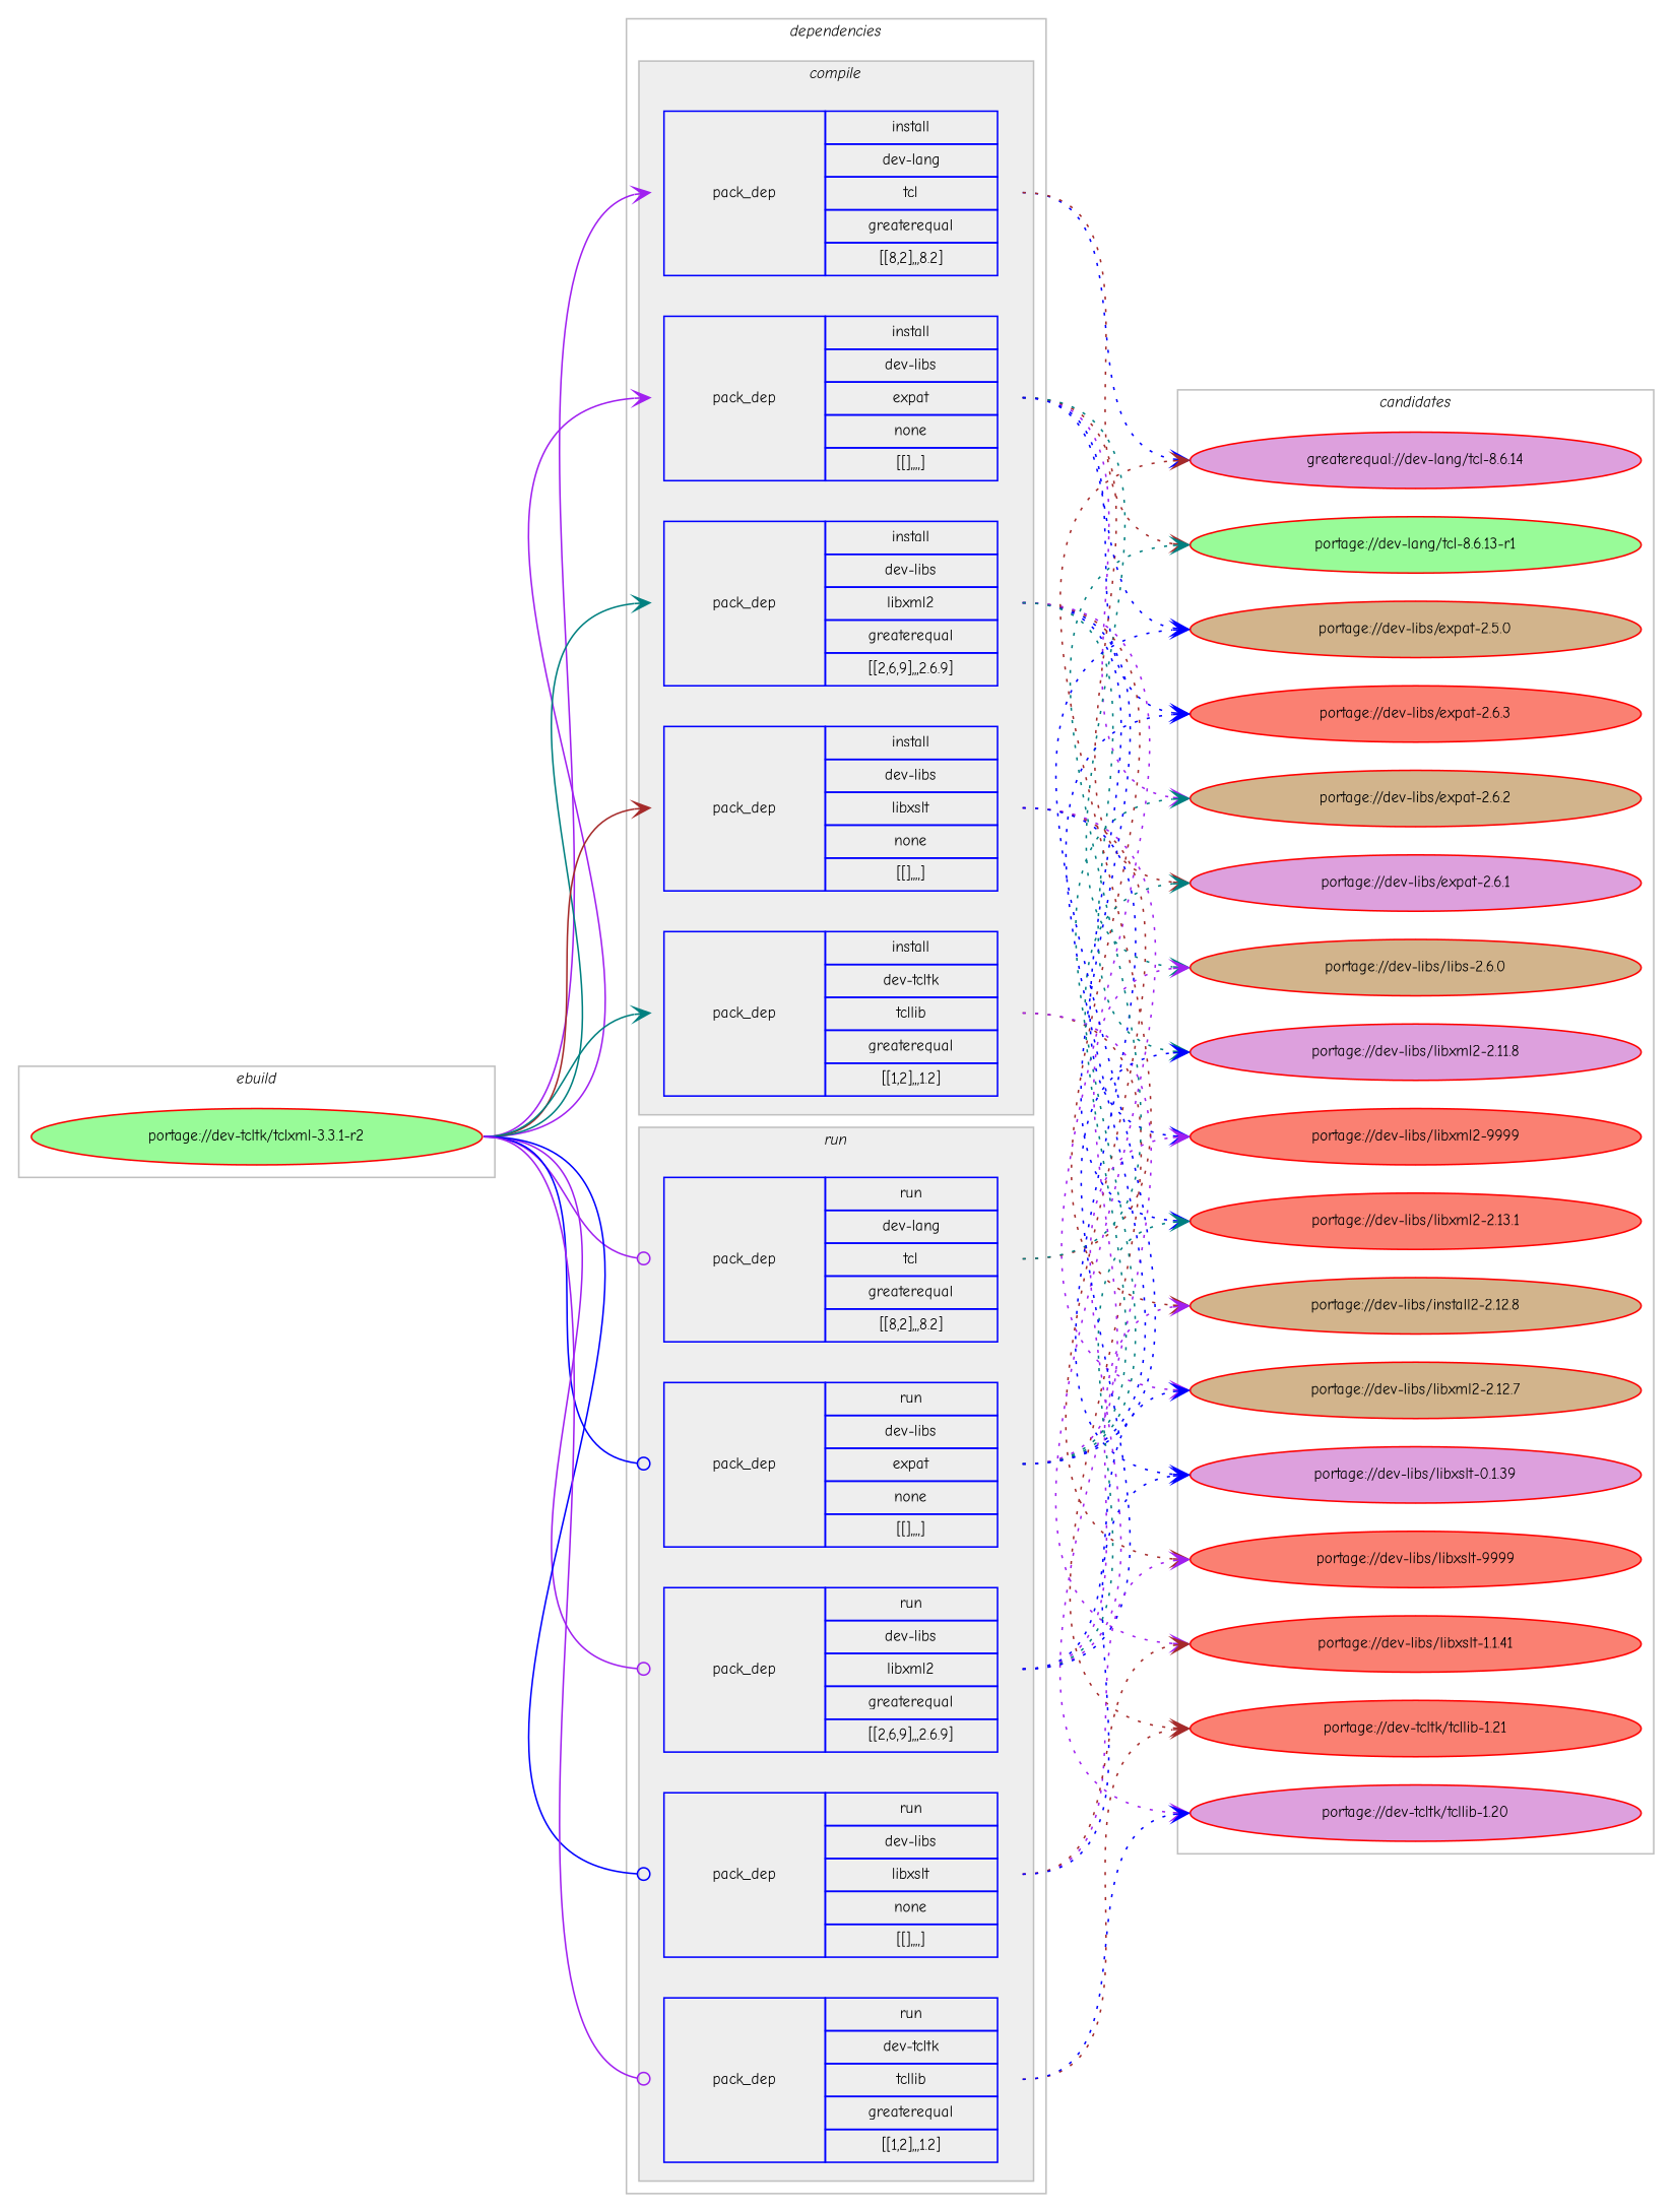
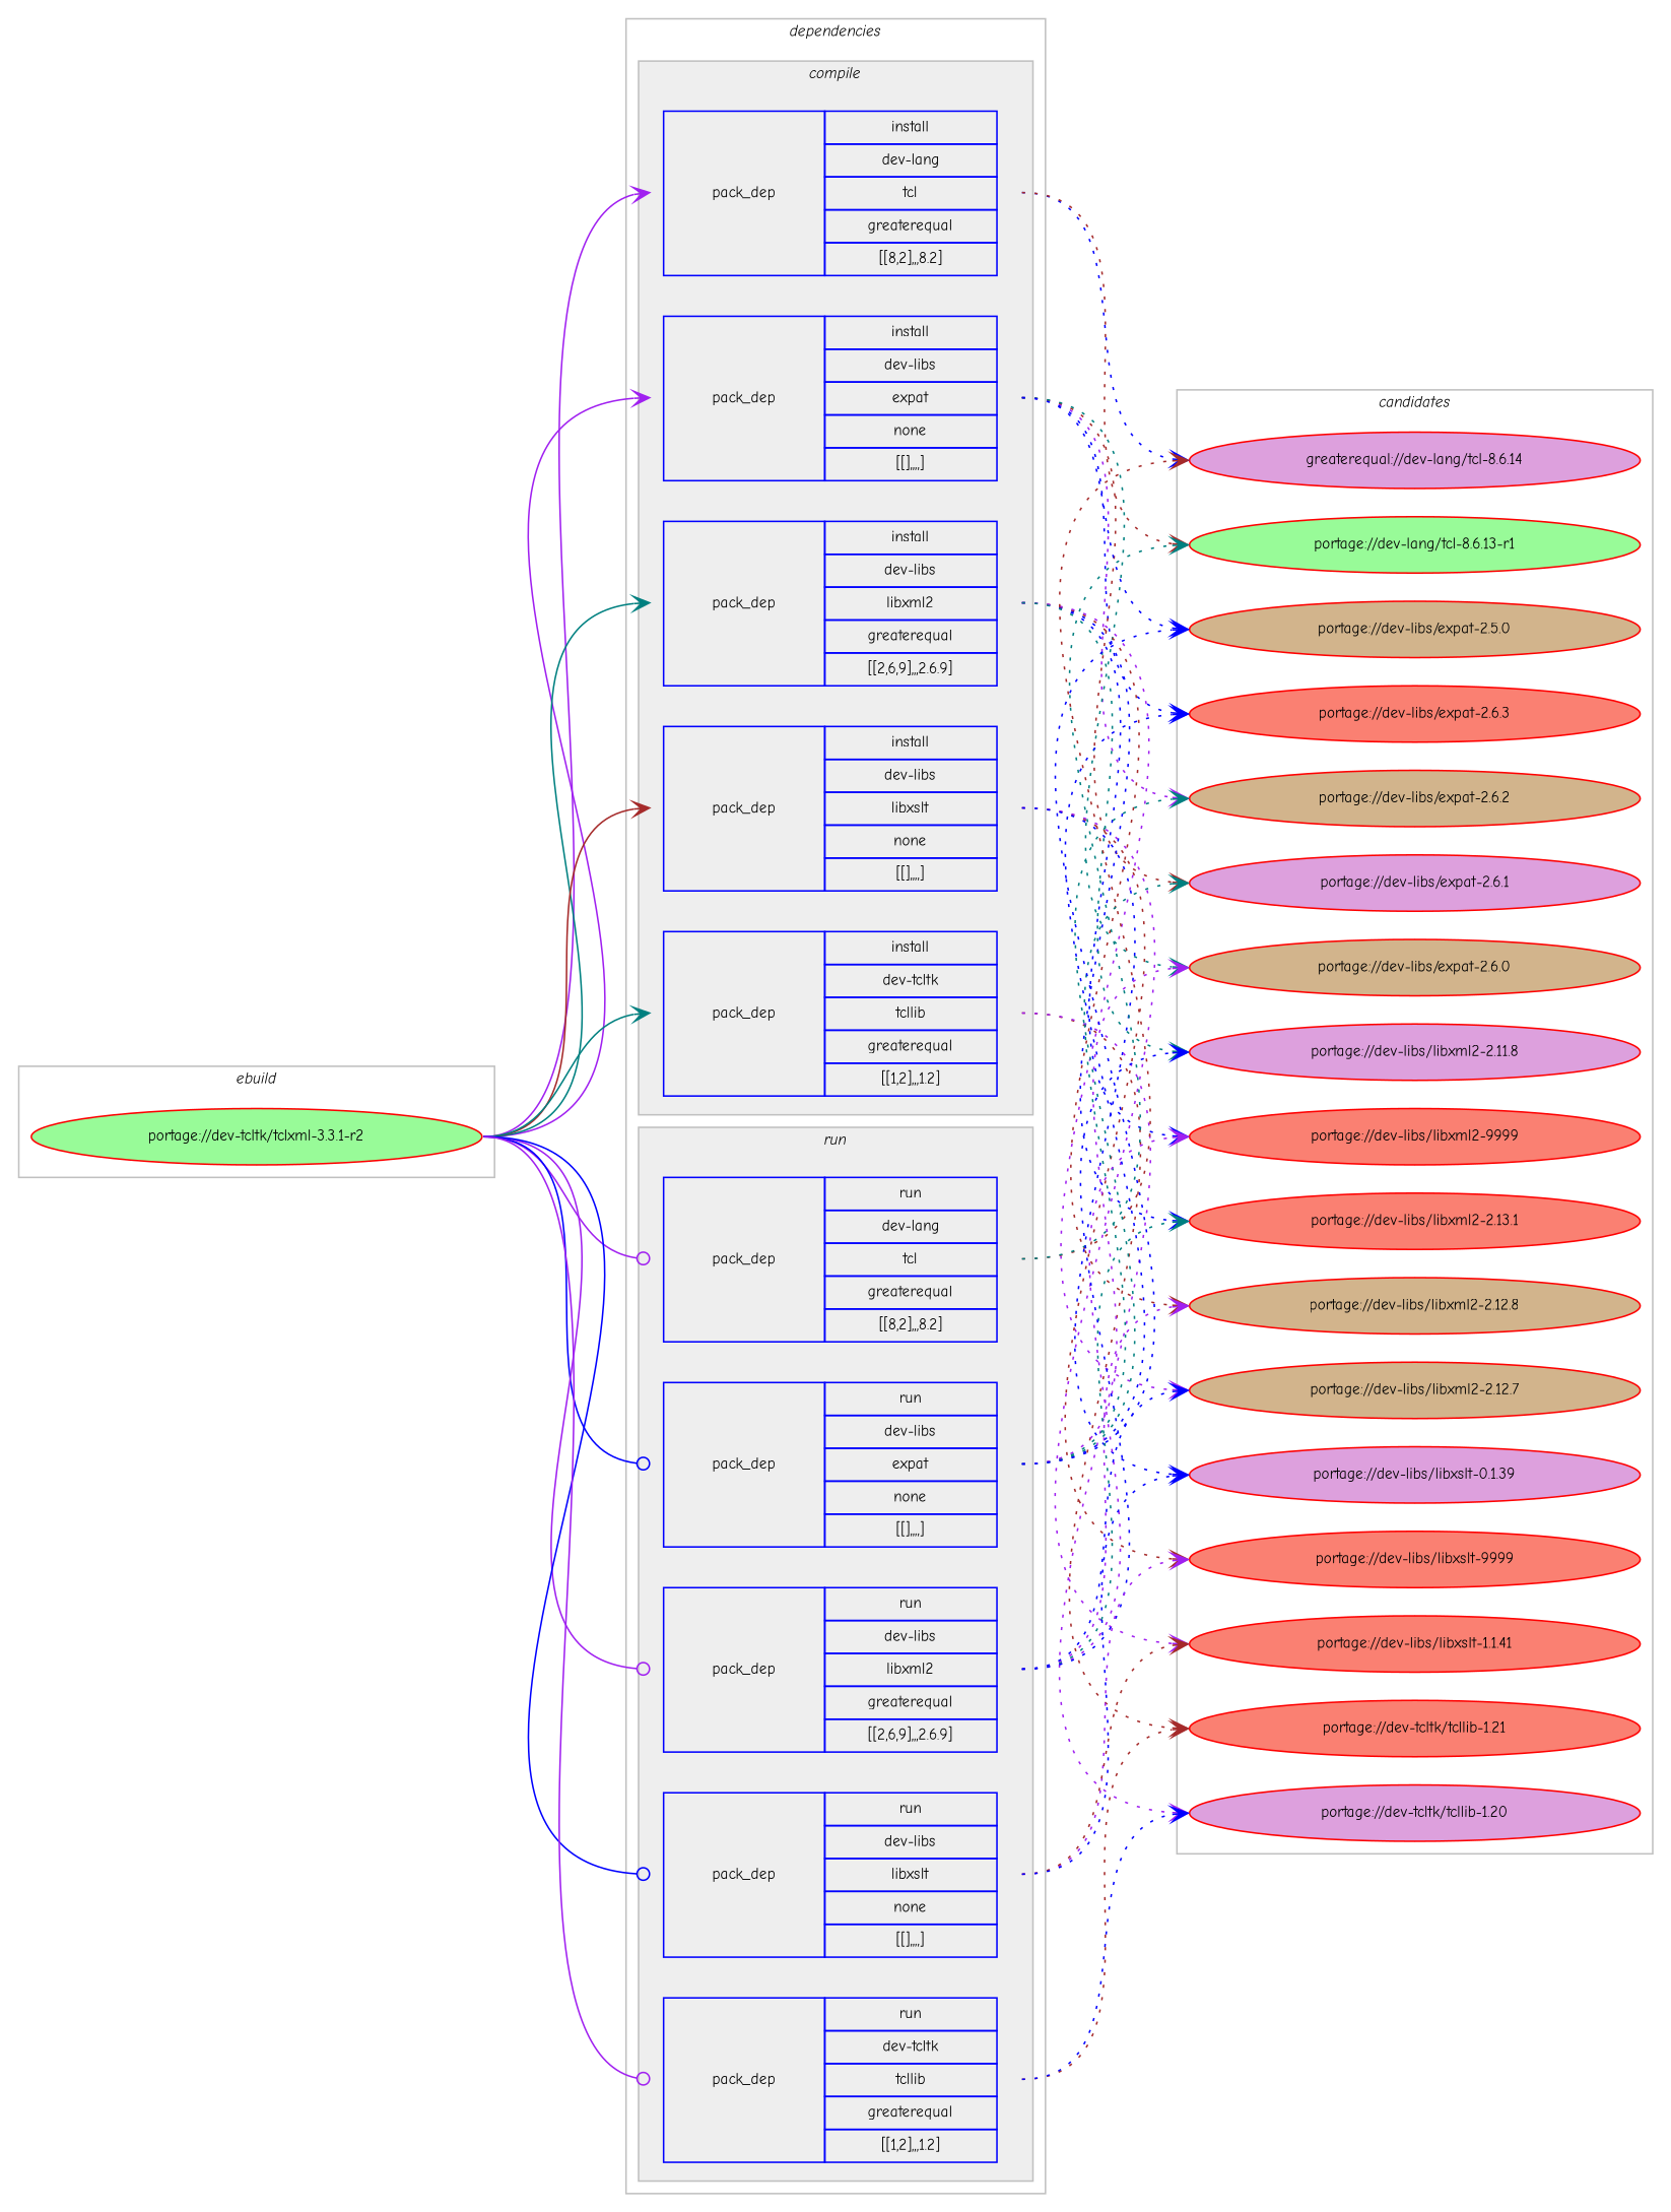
  digraph {
    compound=true
    concentrate=true
    fontname="Comic Neue"
    fontsize=10
    newrank=true
    rankdir=LR
    ranksep=1.5
    node [color=red fontname="Comic Neue" fontsize=10 style=filled]
    edge [arrowhead=vee color=blue fontname="Comic Neue" headport=w style=dotted tailport=e weight=100]
    n1 [fillcolor=palegreen label="portage://dev-tcltk/tclxml-3.3.1-r2" width=4]
    n2 [color=blue label=<<TABLE BORDER="0" CELLBORDER="1" CELLSPACING="0" CELLPADDING="4" WIDTH="220"><TR><TD ROWSPAN="6" CELLPADDING="30">pack_dep</TD></TR><TR><TD WIDTH="110">install</TD></TR><TR><TD>dev-lang</TD></TR><TR><TD>tcl</TD></TR><TR><TD>greaterequal</TD></TR><TR><TD>[[8,2],,,8.2]</TD></TR></TABLE>> shape=none style=""]
    n3 [color=blue label=<<TABLE BORDER="0" CELLBORDER="1" CELLSPACING="0" CELLPADDING="4" WIDTH="220"><TR><TD ROWSPAN="6" CELLPADDING="30">pack_dep</TD></TR><TR><TD WIDTH="110">install</TD></TR><TR><TD>dev-libs</TD></TR><TR><TD>expat</TD></TR><TR><TD>none</TD></TR><TR><TD>[[],,,,]</TD></TR></TABLE>> shape=none style=""]
    n4 [color=blue label=<<TABLE BORDER="0" CELLBORDER="1" CELLSPACING="0" CELLPADDING="4" WIDTH="220"><TR><TD ROWSPAN="6" CELLPADDING="30">pack_dep</TD></TR><TR><TD WIDTH="110">install</TD></TR><TR><TD>dev-libs</TD></TR><TR><TD>libxml2</TD></TR><TR><TD>greaterequal</TD></TR><TR><TD>[[2,6,9],,,2.6.9]</TD></TR></TABLE>> shape=none style=""]
    n5 [color=blue label=<<TABLE BORDER="0" CELLBORDER="1" CELLSPACING="0" CELLPADDING="4" WIDTH="220"><TR><TD ROWSPAN="6" CELLPADDING="30">pack_dep</TD></TR><TR><TD WIDTH="110">install</TD></TR><TR><TD>dev-libs</TD></TR><TR><TD>libxslt</TD></TR><TR><TD>none</TD></TR><TR><TD>[[],,,,]</TD></TR></TABLE>> shape=none style=""]
    n6 [color=blue label=<<TABLE BORDER="0" CELLBORDER="1" CELLSPACING="0" CELLPADDING="4" WIDTH="220"><TR><TD ROWSPAN="6" CELLPADDING="30">pack_dep</TD></TR><TR><TD WIDTH="110">install</TD></TR><TR><TD>dev-tcltk</TD></TR><TR><TD>tcllib</TD></TR><TR><TD>greaterequal</TD></TR><TR><TD>[[1,2],,,1.2]</TD></TR></TABLE>> shape=none style=""]
    n7 [color=blue label=<<TABLE BORDER="0" CELLBORDER="1" CELLSPACING="0" CELLPADDING="4" WIDTH="220"><TR><TD ROWSPAN="6" CELLPADDING="30">pack_dep</TD></TR><TR><TD WIDTH="110">run</TD></TR><TR><TD>dev-lang</TD></TR><TR><TD>tcl</TD></TR><TR><TD>greaterequal</TD></TR><TR><TD>[[8,2],,,8.2]</TD></TR></TABLE>> shape=none style=""]
    n8 [color=blue label=<<TABLE BORDER="0" CELLBORDER="1" CELLSPACING="0" CELLPADDING="4" WIDTH="220"><TR><TD ROWSPAN="6" CELLPADDING="30">pack_dep</TD></TR><TR><TD WIDTH="110">run</TD></TR><TR><TD>dev-libs</TD></TR><TR><TD>expat</TD></TR><TR><TD>none</TD></TR><TR><TD>[[],,,,]</TD></TR></TABLE>> shape=none style=""]
    n9 [color=blue label=<<TABLE BORDER="0" CELLBORDER="1" CELLSPACING="0" CELLPADDING="4" WIDTH="220"><TR><TD ROWSPAN="6" CELLPADDING="30">pack_dep</TD></TR><TR><TD WIDTH="110">run</TD></TR><TR><TD>dev-libs</TD></TR><TR><TD>libxml2</TD></TR><TR><TD>greaterequal</TD></TR><TR><TD>[[2,6,9],,,2.6.9]</TD></TR></TABLE>> shape=none style=""]
    n10 [color=blue label=<<TABLE BORDER="0" CELLBORDER="1" CELLSPACING="0" CELLPADDING="4" WIDTH="220"><TR><TD ROWSPAN="6" CELLPADDING="30">pack_dep</TD></TR><TR><TD WIDTH="110">run</TD></TR><TR><TD>dev-libs</TD></TR><TR><TD>libxslt</TD></TR><TR><TD>none</TD></TR><TR><TD>[[],,,,]</TD></TR></TABLE>> shape=none style=""]
    n11 [color=blue label=<<TABLE BORDER="0" CELLBORDER="1" CELLSPACING="0" CELLPADDING="4" WIDTH="220"><TR><TD ROWSPAN="6" CELLPADDING="30">pack_dep</TD></TR><TR><TD WIDTH="110">run</TD></TR><TR><TD>dev-tcltk</TD></TR><TR><TD>tcllib</TD></TR><TR><TD>greaterequal</TD></TR><TR><TD>[[1,2],,,1.2]</TD></TR></TABLE>> shape=none style=""]
    n12 [fillcolor=plum label="greaterequal://dev-lang/tcl-8.6.14" width=4]
    n13 [fillcolor=palegreen label="portage://dev-lang/tcl-8.6.13-r1" width=4]
    n14 [fillcolor=salmon label="portage://dev-libs/expat-2.6.3" width=4]
    n15 [fillcolor=tan label="portage://dev-libs/expat-2.6.2" width=4]
    n16 [fillcolor=plum label="portage://dev-libs/expat-2.6.1" width=4]
-   n17 [fillcolor=tan label="portage://dev-libs/libs-2.6.0" width=4]
+   n17 [fillcolor=tan label="portage://dev-libs/expat-2.6.0" width=4]
    n18 [fillcolor=tan label="portage://dev-libs/expat-2.5.0" width=4]
    n19 [fillcolor=salmon label="portage://dev-libs/libxml2-9999" width=4]
    n20 [fillcolor=salmon label="portage://dev-libs/libxml2-2.13.1" width=4]
-   n21 [fillcolor=tan label="portage://dev-libs/install2-2.12.8" width=4]
+   n21 [fillcolor=tan label="portage://dev-libs/libxml2-2.12.8" width=4]
    n22 [fillcolor=tan label="portage://dev-libs/libxml2-2.12.7" width=4]
    n23 [fillcolor=plum label="portage://dev-libs/libxml2-2.11.8" width=4]
    n24 [fillcolor=salmon label="portage://dev-libs/libxslt-9999" width=4]
    n25 [fillcolor=salmon label="portage://dev-libs/libxslt-1.1.41" width=4]
    n26 [fillcolor=plum label="portage://dev-libs/libxslt-0.1.39" width=4]
    n27 [fillcolor=salmon label="portage://dev-tcltk/tcllib-1.21" width=4]
    n28 [fillcolor=plum label="portage://dev-tcltk/tcllib-1.20" width=4]
    subgraph cluster_1 {
      color=gray
      label=<<i>ebuild</i>>
      n1
    }
    subgraph cluster_2 {
      color=gray
      label=<<i>dependencies</i>>
      subgraph cluster_3 {
        color=gray
        fillcolor="#eeeeee"
        label=<<i>compile</i>>
        style=filled
        subgraph sub_4 {
          color=gray
          fillcolor="#eeeeee"
          label=<<i>compile</i>>
          style=filled
          n2
        }
        subgraph sub_5 {
          color=gray
          fillcolor="#eeeeee"
          label=<<i>compile</i>>
          style=filled
          n3
        }
        subgraph sub_6 {
          color=gray
          fillcolor="#eeeeee"
          label=<<i>compile</i>>
          style=filled
          n4
        }
        subgraph sub_7 {
          color=gray
          fillcolor="#eeeeee"
          label=<<i>compile</i>>
          style=filled
          n5
        }
        subgraph sub_8 {
          color=gray
          fillcolor="#eeeeee"
          label=<<i>compile</i>>
          style=filled
          n6
        }
      }
      subgraph cluster_9 {
        color=gray
        fillcolor="#eeeeee"
        label=<<i>compile and run</i>>
        style=filled
      }
      subgraph cluster_10 {
        color=gray
        fillcolor="#eeeeee"
        label=<<i>run</i>>
        style=filled
        subgraph sub_11 {
          color=gray
          fillcolor="#eeeeee"
          label=<<i>run</i>>
          style=filled
          n7
        }
        subgraph sub_12 {
          color=gray
          fillcolor="#eeeeee"
          label=<<i>run</i>>
          style=filled
          n8
        }
        subgraph sub_13 {
          color=gray
          fillcolor="#eeeeee"
          label=<<i>run</i>>
          style=filled
          n9
        }
        subgraph sub_14 {
          color=gray
          fillcolor="#eeeeee"
          label=<<i>run</i>>
          style=filled
          n10
        }
        subgraph sub_15 {
          color=gray
          fillcolor="#eeeeee"
          label=<<i>run</i>>
          style=filled
          n11
        }
      }
    }
    subgraph cluster_16 {
      color=gray
      label=<<i>candidates</i>>
      rank=same
      subgraph sub_17 {
        color=black
        label=<<i>candidates</i>>
        nodesep=1
        rank=same
        n12
        n13
      }
      subgraph sub_18 {
        color=black
        label=<<i>candidates</i>>
        nodesep=1
        rank=same
        n14
        n15
        n16
        n17
        n18
      }
      subgraph sub_19 {
        color=black
        label=<<i>candidates</i>>
        nodesep=1
        rank=same
        n19
        n20
        n21
        n22
        n23
      }
      subgraph sub_20 {
        color=black
        label=<<i>candidates</i>>
        nodesep=1
        rank=same
        n24
        n25
        n26
      }
      subgraph sub_21 {
        color=black
        label=<<i>candidates</i>>
        nodesep=1
        rank=same
        n27
        n28
      }
      subgraph sub_22 {
        color=black
        label=<<i>candidates</i>>
        nodesep=1
        rank=same
        n12
        n13
      }
      subgraph sub_23 {
        color=black
        label=<<i>candidates</i>>
        nodesep=1
        rank=same
        n14
        n15
        n16
        n17
        n18
      }
      subgraph sub_24 {
        color=black
        label=<<i>candidates</i>>
        nodesep=1
        rank=same
        n19
        n20
        n21
        n22
        n23
      }
      subgraph sub_25 {
        color=black
        label=<<i>candidates</i>>
        nodesep=1
        rank=same
        n24
        n25
        n26
      }
      subgraph sub_26 {
        color=black
        label=<<i>candidates</i>>
        nodesep=1
        rank=same
        n27
        n28
      }
    }
    n1 -> n2 [color=purple style=solid weight=20]
    n1 -> n3 [color=purple style=solid weight=20]
    n1 -> n4 [color=teal style=solid weight=20]
    n1 -> n5 [color=brown style=solid weight=20]
    n1 -> n6 [color=teal style=solid weight=20]
    n1 -> n7 [arrowhead=odot color=purple style=solid weight=20]
    n1 -> n8 [arrowhead=odot style=solid weight=20]
    n1 -> n9 [arrowhead=odot color=purple style=solid weight=20]
    n1 -> n10 [arrowhead=odot style=solid weight=20]
    n1 -> n11 [arrowhead=odot color=purple style=solid weight=20]
    n2 -> n12
    n2 -> n13 [color=brown]
    n3 -> n14
    n3 -> n15 [color=purple]
    n3 -> n16 [color=brown]
    n3 -> n17 [color=teal]
    n3 -> n18
    n4 -> n19
    n4 -> n20
    n4 -> n21 [color=brown]
    n4 -> n22 [color=purple]
    n4 -> n23 [color=teal]
    n5 -> n24 [color=brown]
    n5 -> n25 [color=purple]
    n5 -> n26
    n6 -> n27 [color=brown]
    n6 -> n28 [color=purple]
    n7 -> n12 [color=brown]
    n7 -> n13 [color=teal]
    n8 -> n14
    n8 -> n15 [color=teal]
    n8 -> n16 [color=teal]
    n8 -> n17 [color=purple]
    n8 -> n18
    n9 -> n19 [color=purple]
    n9 -> n20 [color=teal]
    n9 -> n21 [color=purple]
    n9 -> n22
    n9 -> n23
    n10 -> n24 [color=purple]
    n10 -> n25 [color=brown]
    n10 -> n26
    n11 -> n27 [color=brown]
    n11 -> n28
  }
